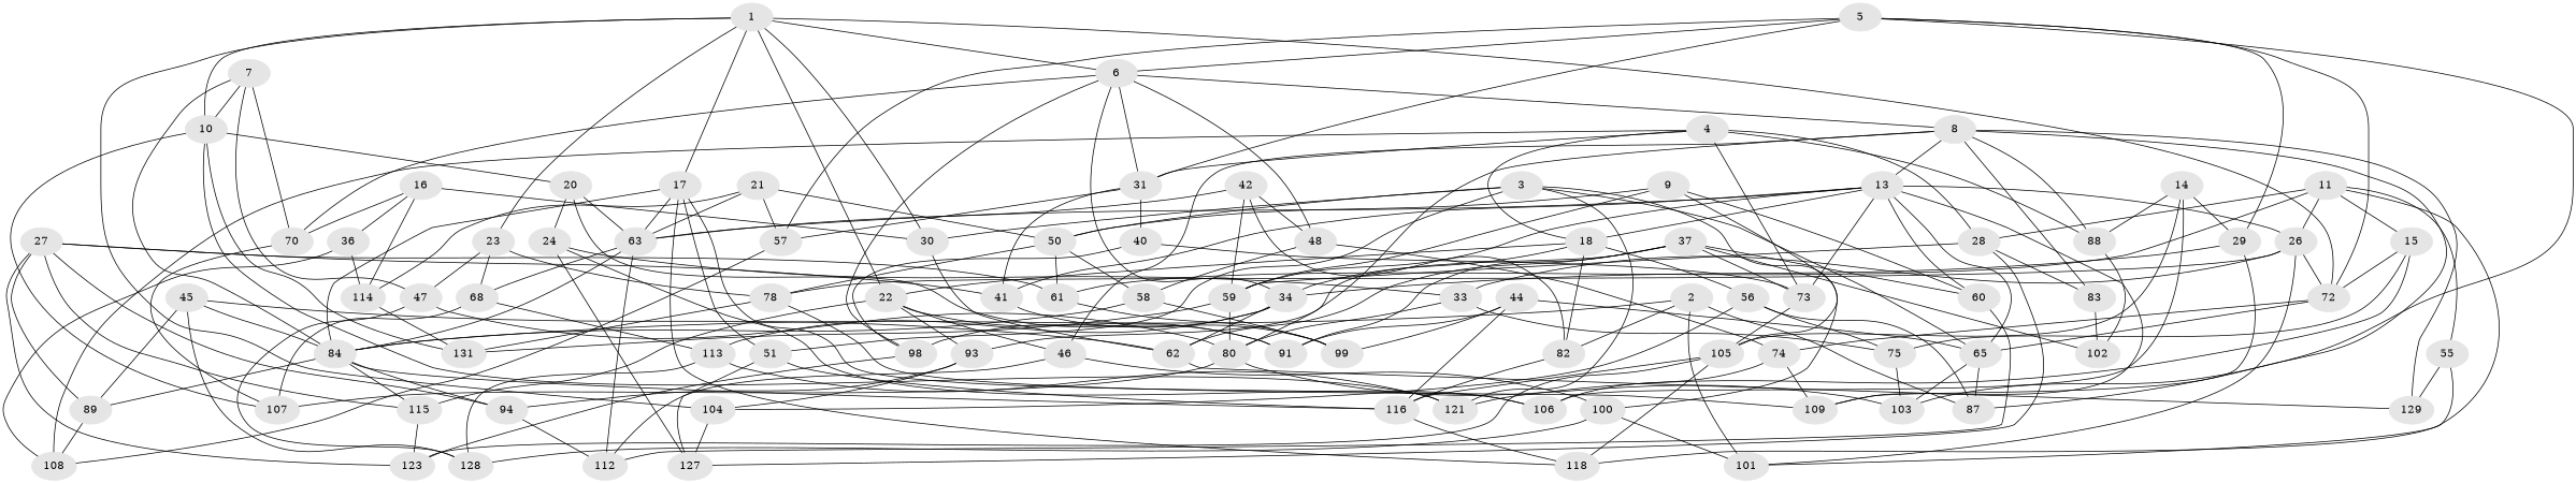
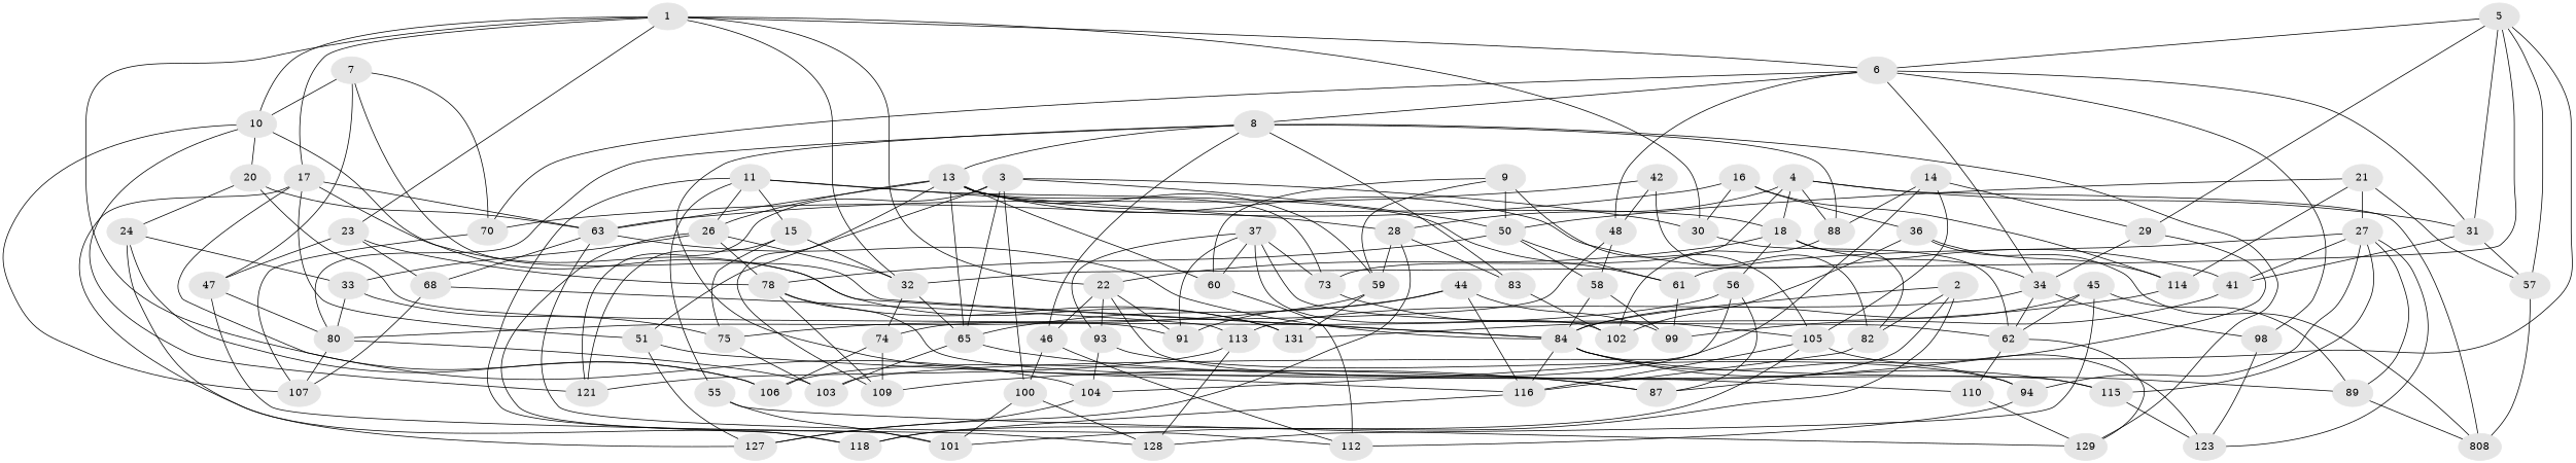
  graph {
    node [color=gray90 style=filled]
    1 [super="+53"]
    6 [super="+49"]
    10 [super="+12"]
    17 [super="+19"]
    22 [super="+120"]
    23
    30
-   32 [super="+52" label=72]
+   32 [super="+52"]
    104
    31 [super="+126"]
    8 [super="+39+38"]
    34 [super="+67"]
    48
    70
    98
    121
    20
    107
    131
    84 [super="+96+132"]
    51
    118
    63 [super="+95"]
    106
    46
    91
    93
    115
    47
    68
    78 [super="+124"]
    62 [super="+81"]
    65 [super="+90"]
    74
    127
    2
    82
    87
    101
    116 [super="+134"]
    n41 [label=89]
    94
    3 [super="+79+54"]
    50 [super="+71"]
    100
    61
    58
    103
    128
    4 [super="+92"]
    18 [super="+64"]
    28 [super="+35"]
    73 [super="+111"]
    88
-   108
+   108 [label=808]
    56
    83
    59 [super="+66"]
    57
    41
-   40
    105 [super="+119"]
    102
    5 [super="+77"]
    29
    109
    13 [super="+99+86+25"]
    80 [super="+125"]
    129
    113
    123
    7
    60
    26 [super="+122"]
    112
    9
    24
    11 [super="+136"]
    15
    55
    75
    33
    n83 [label=99]
    14
    16
    36
    114
    21
+   110
    27 [super="+76"]
    37 [super="+72"]
    42 [super="+117"]
    44
    45
    1 -- 6
    1 -- 10
    1 -- 17
    1 -- 22
    1 -- 23
    1 -- 30
    1 -- 32
    1 -- 104
    6 -- 31
    6 -- 8
    6 -- 34
    6 -- 48
    6 -- 70
    6 -- 98
    10 -- 121
    10 -- 20
    10 -- 107
    10 -- 131
    17 -- 84
    17 -- 51
    17 -- 118
    17 -- 63
    17 -- 106
    22 -- 46
    22 -- 91
    22 -- 93
    22 -- 115
    23 -- 47
    23 -- 68
    23 -- 78
    30 -- 62
    32 -- 65
    32 -- 74
    104 -- 127
    31 -- 57
    31 -- 41
-   31 -- 40
    8 -- 46
    8 -- 87
    8 -- 88
    8 -- 83
    8 -- 13
    8 -- 80
    8 -- 129
    34 -- 98
    34 -- 62
    34 -- 113
    48 -- 74
    48 -- 58
    70 -- 107
    98 -- 123
    20 -- 63
    20 -- 91
    20 -- 24
    84 -- 115
    84 -- 116
    84 -- n41
    84 -- 94
    51 -- 127
    51 -- 116
    63 -- 84
    63 -- 68
    63 -- 112
    46 -- 100
    46 -- 112
    93 -- 104
    93 -- 94
    115 -- 123
    47 -- 128
    47 -- 80
    68 -- 107
    68 -- 113
    78 -- 131
    78 -- 109
+   78 -- 110
    62 -- 129
+   62 -- 110
    65 -- 87
    65 -- 103
    74 -- 106
    74 -- 109
    2 -- 84
    2 -- 82
    2 -- 87
    2 -- 101
    82 -- 116
    116 -- 118
    n41 -- 108
    94 -- 112
    3 -- 30
    3 -- 121
    3 -- 51
    3 -- 65
    3 -- 50
    3 -- 100
    50 -- 78
    50 -- 61
    50 -- 58
    100 -- 101
    100 -- 128
    61 -- n83
    58 -- 84
    58 -- n83
    4 -- 31
    4 -- 18
    4 -- 28
    4 -- 73
    4 -- 88
    4 -- 108
    18 -- 22
    18 -- 34
    18 -- 82
    18 -- 56
    28 -- 127
    28 -- 83 [weight=2]
    28 -- 59
    73 -- 105
    88 -- 102
    56 -- 104
    56 -- 87
    56 -- 75
    83 -- 102
    59 -- 131
    59 -- 80
    57 -- 108
    41 -- n83
-   40 -- 98
-   40 -- 73 [weight=2]
    105 -- 118
    105 -- 116
    105 -- 123
    5 -- 6
    5 -- 32
    5 -- 31
    5 -- 103
    5 -- 57
    5 -- 29
    29 -- 34
    29 -- 109
    13 -- 63
    13 -- 65
    13 -- 18
    13 -- 73
    13 -- 59
    13 -- 41
    13 -- 109
    13 -- 60
    13 -- 26
    80 -- 107
    80 -- 103
    113 -- 121
    113 -- 128
    7 -- 10
    7 -- 70
    7 -- 84
    7 -- 47
    60 -- 112
    26 -- 32
    26 -- 78
    26 -- 101
    26 -- 33
    9 -- 50
    9 -- 59
    9 -- 105
    9 -- 60
    24 -- 106
    24 -- 127
    24 -- 33
    11 -- 118
    11 -- 61
    11 -- 28
    11 -- 26
    11 -- 15
    11 -- 55
    15 -- 32
    15 -- 121
    15 -- 75
    55 -- 101
    55 -- 129
    75 -- 103
    33 -- 80
    33 -- 75
    14 -- 106
    14 -- 88
    14 -- 105
    14 -- 29
    16 -- 30
    16 -- 70
    16 -- 36
    16 -- 114
    36 -- 108
+   36 -- 102
    36 -- 114
    114 -- 131
-   21 -- 63
+   21 -- 27
    21 -- 50
    21 -- 57
    21 -- 114
+   110 -- 129
    27 -- 115
    27 -- n41
    27 -- 94
    27 -- 61
    27 -- 41
    27 -- 123
    37 -- 91
    37 -- 93
    37 -- 62
    37 -- 73
    37 -- 102
    37 -- 60
    42 -- 48
    42 -- 63
    42 -- 82
-   42 -- 59
    44 -- 91
    44 -- 65
    44 -- 116
    44 -- n83
    45 -- 84
    45 -- 62
    45 -- n41
    45 -- 128
  }
